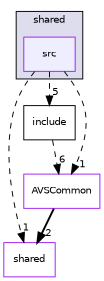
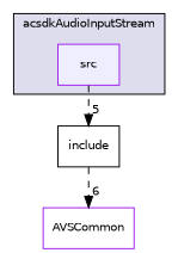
  digraph {
    compound=true
    node [color=purple fillcolor=white fontname=Helvetica fontsize=10 shape=box style=filled]
    edge [headlabel=1 labeldistance=1.5 labelfontname=Helvetica labelfontsize=10 style=dashed]
    n1 [fillcolor="#eeeeff" label=src pencolor=black]
-   n2 [label=shared]
    n3 [color=black label=include]
    n4 [label=AVSCommon]
    subgraph cluster_1 {
      bgcolor="#ddddee"
      fontname=Helvetica
      fontsize=10
-     label=shared
+     label=acsdkAudioInputStream
      pencolor=black
      n1
    }
-   n1 -> n2
    n1 -> n3 [headlabel=5]
-   n1 -> n4
    n3 -> n4 [headlabel=6]
-   n4 -> n2 [headlabel=2 style=bold]
  }
